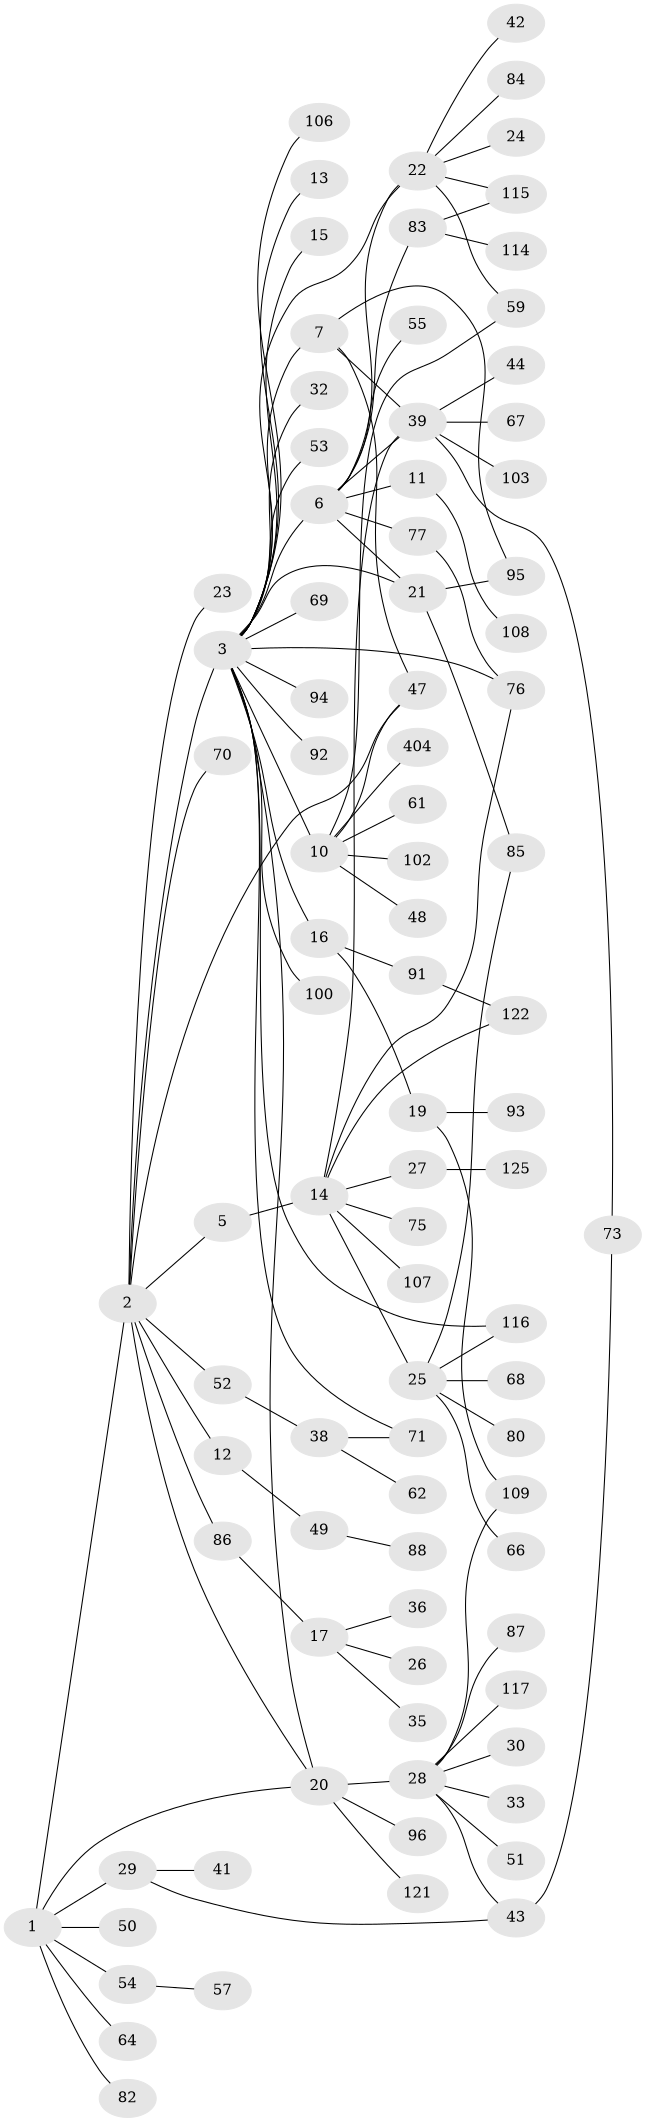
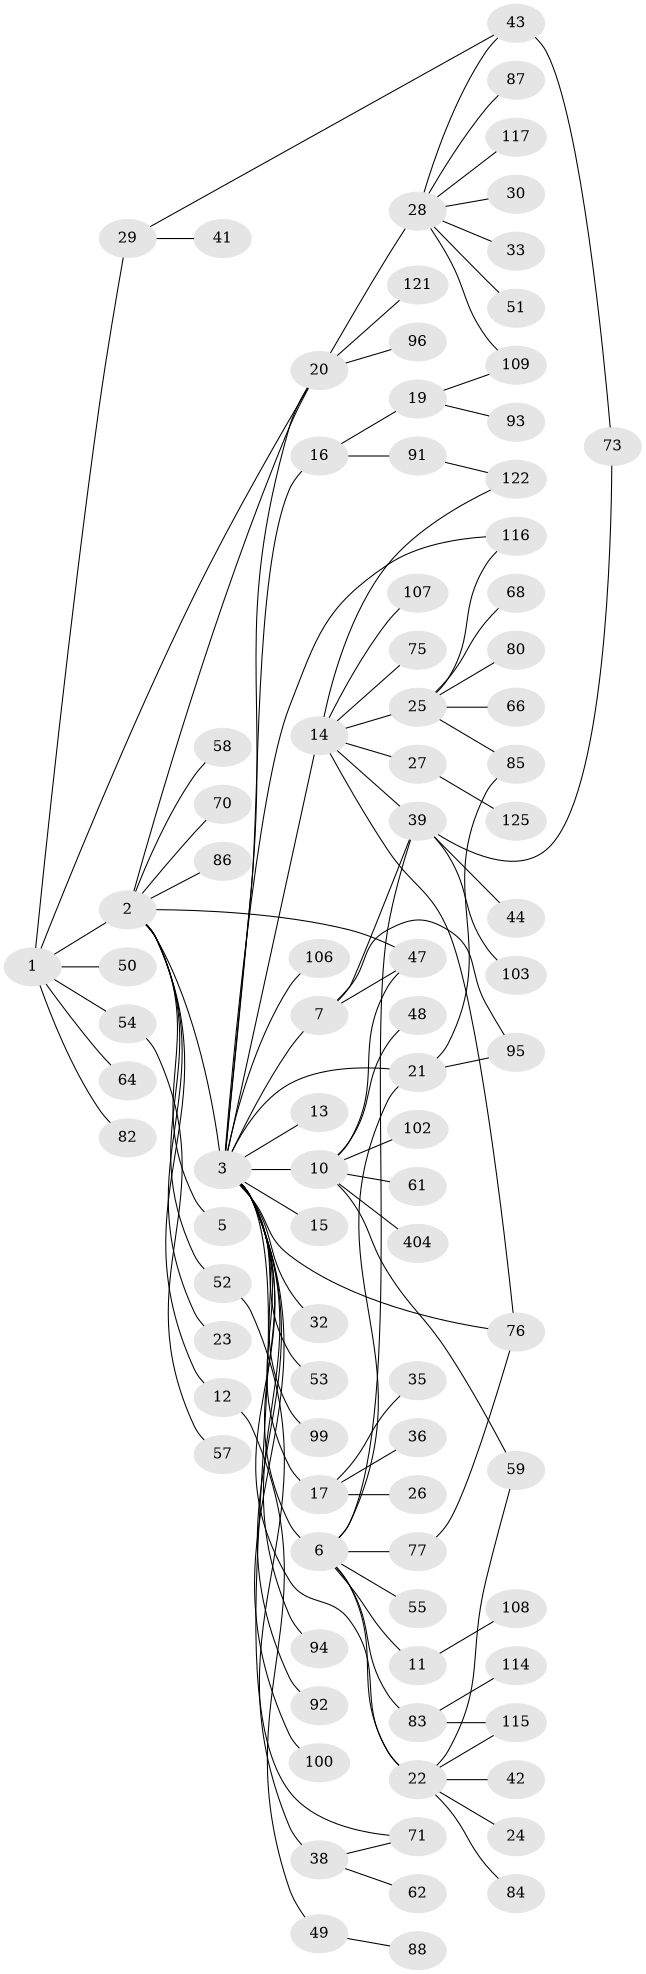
  graph {
    rankdir=LR
    node [color=gray90 style=filled]
    1 [super="+4"]
    2 [super="+8"]
    20 [super="+79"]
    29
    50
    54
    64
    82
    3 [super="+124"]
    5
    12 [super="+97"]
    23
    47 [super="+74"]
    52
+   58 [super="+60"]
    70
    86
    28 [super="+56"]
    96
    121
    43
    41 [super="+105"]
    73 [super="+78"]
    57
    6 [super="+9"]
    7 [super="+101"]
    10 [super="+45"]
    13
    14 [super="+119"]
    15 [super="+63"]
    16 [super="+123"]
    17
    21 [super="+40"]
    22 [super="+31"]
    32
    53
-   69
+   69 [label=99]
    71
    76 [super="+92"]
    94
    n41 [label=92]
    100
    106 [super="+112"]
    116
    49 [super="+83"]
    38 [super="+81"]
    11
    39 [super="+90"]
    55
    77
    n51 [label=83]
    95
    48
    59
    61
    102
    n57 [label=404]
    25 [super="+65"]
    27 [super="+46"]
    75
    107
    122
    19 [super="+72"]
    91 [super="+110"]
    26
    35
    36
    85 [super="+118"]
    24 [super="+34"]
    42
    84
    115
    62
    108
    44
-   67
    103
    114
    88
    66
    68
    80
    125
    93 [super="+111"]
    109
    30
    33
    51
    87
    117 [super="+120"]
    1 -- 2
    1 -- 20
    1 -- 29
    1 -- 50
    1 -- 54
    1 -- 64
    1 -- 82
    2 -- 20
    2 -- 3
    2 -- 5
    2 -- 12
    2 -- 23
    2 -- 47
    2 -- 52
+   2 -- 58
    2 -- 70
    2 -- 86
    20 -- 28
    20 -- 96
    20 -- 121
    29 -- 43
    29 -- 41
    54 -- 57
    3 -- 20
    3 -- 6
    3 -- 7
    3 -- 10
    3 -- 13
-   5 -- 14
+   3 -- 14
    3 -- 15
    3 -- 16
-   86 -- 17
+   3 -- 17
    3 -- 21
    3 -- 22
    3 -- 32
    3 -- 53
    3 -- 69
    3 -- 71
    3 -- 76
    3 -- 94
    3 -- n41
    3 -- 100
    3 -- 106
    3 -- 116
    12 -- 49
    52 -- 38
    28 -- 43
    28 -- 109
    28 -- 30
    28 -- 33
    28 -- 51
    28 -- 87
    28 -- 117
    43 -- 73
    6 -- 21
    6 -- 22
    6 -- 11
    6 -- 39
    6 -- 55
    6 -- 77
    6 -- n51
    7 -- 47
    7 -- 39
    7 -- 95
    10 -- 47
    10 -- 48
    10 -- 59
    10 -- 61
    10 -- 102
    10 -- n57
    14 -- 76
    14 -- 39
    14 -- 25
    14 -- 27
    14 -- 75
    14 -- 107
    14 -- 122
    16 -- 19
    16 -- 91
    17 -- 26
    17 -- 35
    17 -- 36
    21 -- 95
    21 -- 85
    22 -- 59
    22 -- 24
    22 -- 42
    22 -- 84
    22 -- 115
    49 -- 88
    38 -- 71
    38 -- 62
    11 -- 108
    39 -- 73
    39 -- 44
-   39 -- 67
    39 -- 103
    77 -- 76
    n51 -- 115
    n51 -- 114
    25 -- 116
    25 -- 85
    25 -- 66
    25 -- 68
    25 -- 80
    27 -- 125
    19 -- 93
    19 -- 109
    91 -- 122
  }
